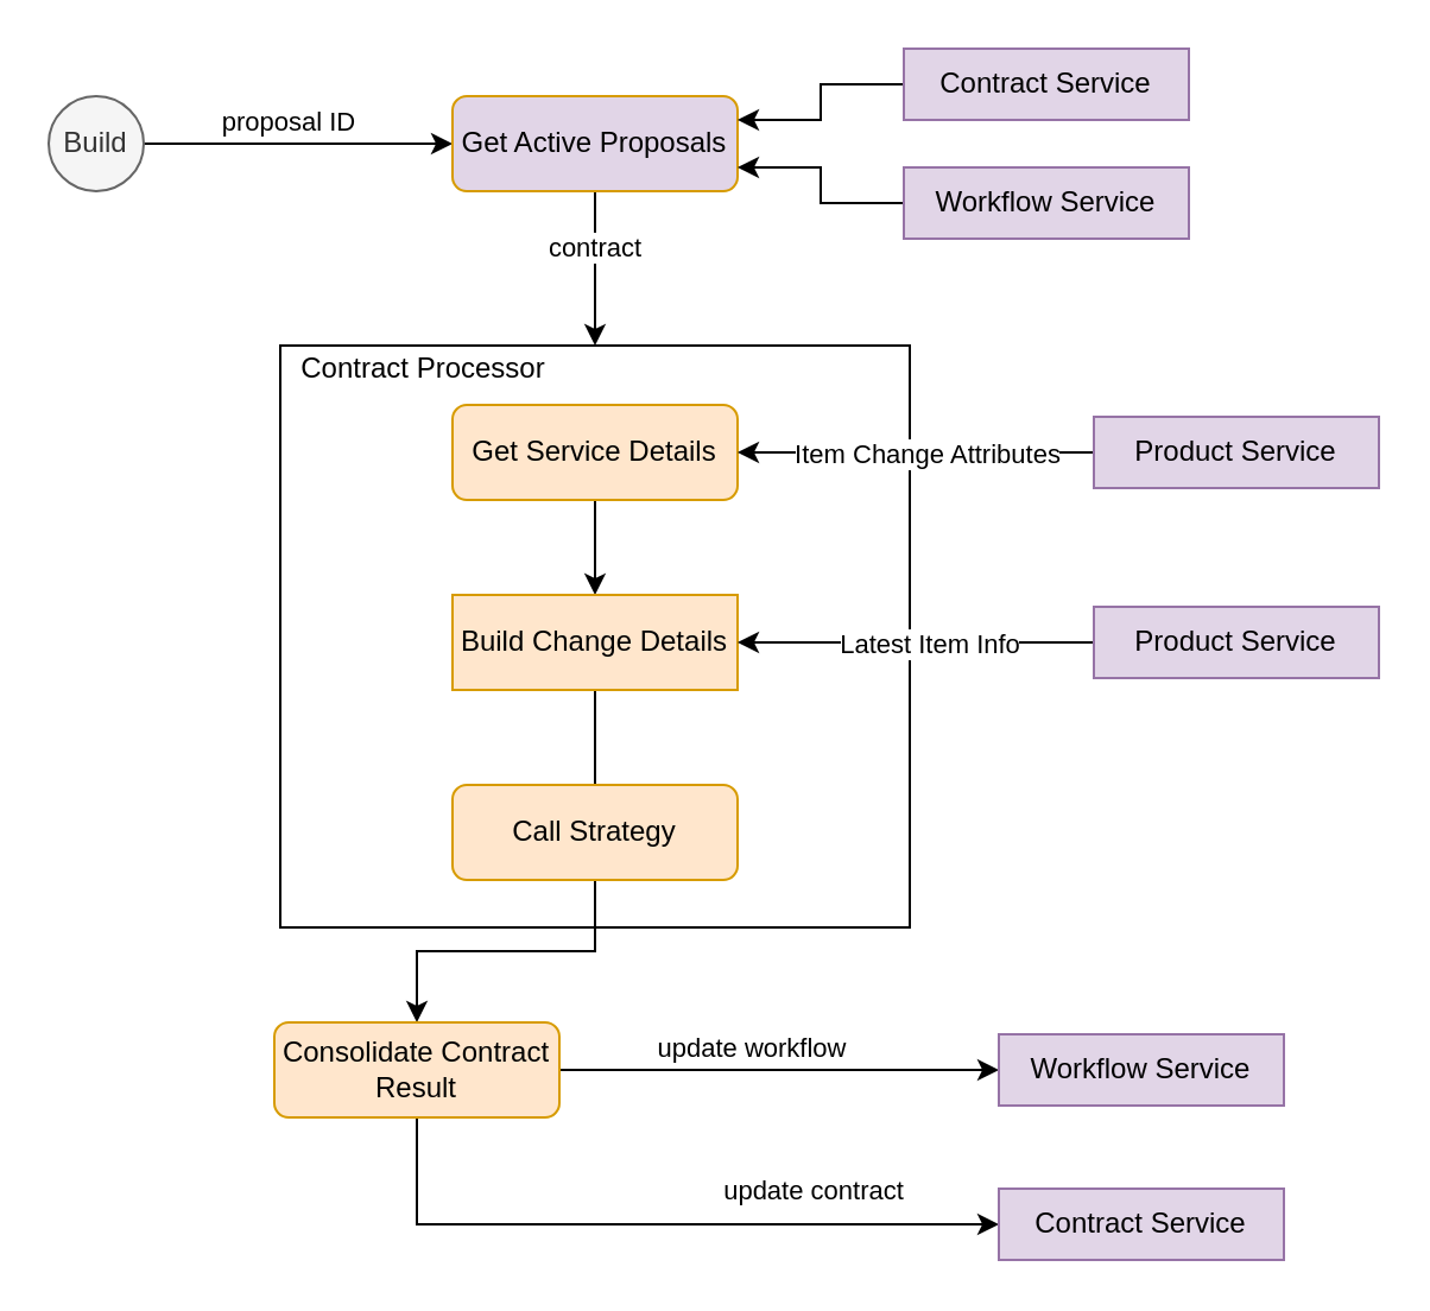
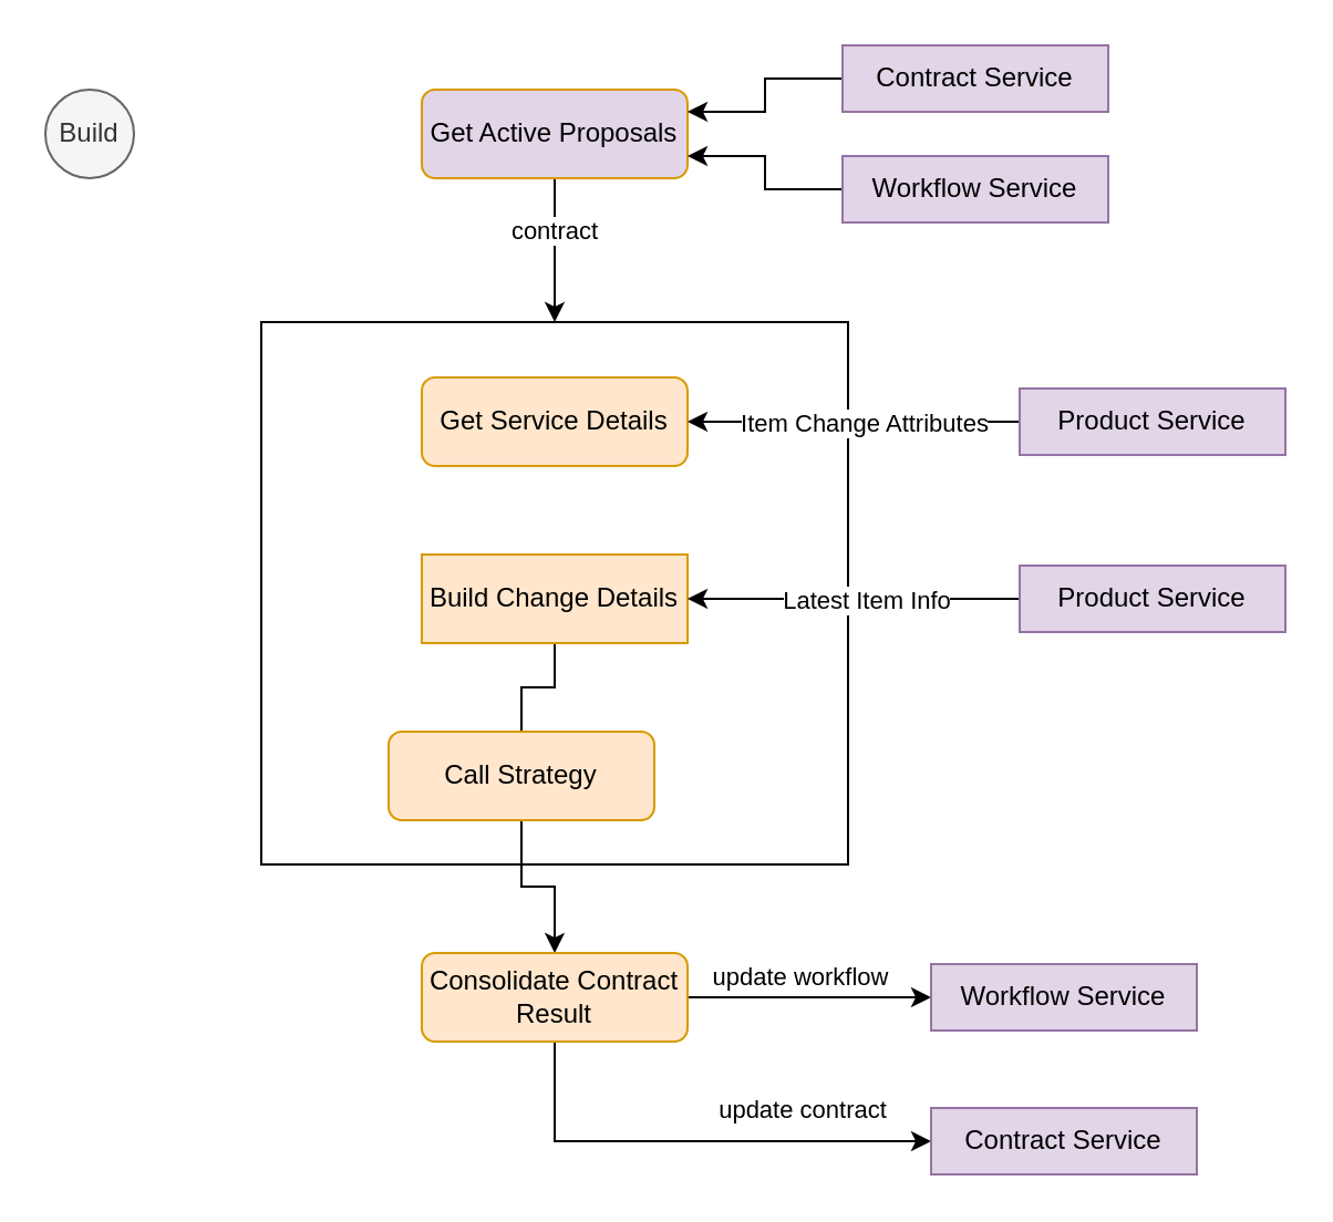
  <mxCell id="0" />
  <mxCell id="1" parent="0" />
  <mxCell id="2" value="" style="rounded=0;whiteSpace=wrap;html=1;" vertex="1" parent="1"><mxGeometry x="117.5" y="145" width="265" height="245" as="geometry" /></mxCell>
- <mxCell id="3" style="edgeStyle=orthogonalEdgeStyle;rounded=0;orthogonalLoop=1;jettySize=auto;html=1;entryX=0;entryY=0.5;entryDx=0;entryDy=0;" edge="1" parent="1" source="5" target="8"><mxGeometry relative="1" as="geometry"><mxPoint x="180" y="60" as="targetPoint" /></mxGeometry></mxCell>
- <mxCell id="4" value="proposal ID" style="edgeLabel;html=1;align=center;verticalAlign=middle;resizable=0;points=[];" vertex="1" connectable="0" parent="3"><mxGeometry x="-0.272" relative="1" as="geometry"><mxPoint x="13" y="-10" as="offset" /></mxGeometry></mxCell>
  <mxCell id="5" value="Build" style="ellipse;whiteSpace=wrap;html=1;aspect=fixed;fillColor=#f5f5f5;strokeColor=#666666;fontColor=#333333;" vertex="1" parent="1"><mxGeometry x="20" y="40" width="40" height="40" as="geometry" /></mxCell>
  <mxCell id="6" style="edgeStyle=orthogonalEdgeStyle;rounded=0;orthogonalLoop=1;jettySize=auto;html=1;entryX=0.5;entryY=0;entryDx=0;entryDy=0;" edge="1" parent="1" source="8" target="2"><mxGeometry relative="1" as="geometry" /></mxCell>
  <mxCell id="7" value="contract" style="edgeLabel;html=1;align=center;verticalAlign=middle;resizable=0;points=[];" vertex="1" connectable="0" parent="6"><mxGeometry x="-0.283" y="-1" relative="1" as="geometry"><mxPoint as="offset" /></mxGeometry></mxCell>
  <mxCell id="8" value="Get Active Proposals" style="rounded=1;whiteSpace=wrap;html=1;fillColor=#e1d5e7;strokeColor=#d79b00;" vertex="1" parent="1"><mxGeometry x="190" y="40" width="120" height="40" as="geometry" /></mxCell>
  <mxCell id="9" style="edgeStyle=orthogonalEdgeStyle;rounded=0;orthogonalLoop=1;jettySize=auto;html=1;entryX=1;entryY=0.25;entryDx=0;entryDy=0;" edge="1" parent="1" source="10" target="8"><mxGeometry relative="1" as="geometry" /></mxCell>
  <mxCell id="10" value="Contract Service" style="rounded=0;whiteSpace=wrap;html=1;fillColor=#e1d5e7;strokeColor=#9673a6;" vertex="1" parent="1"><mxGeometry x="380" y="20" width="120" height="30" as="geometry" /></mxCell>
  <mxCell id="11" style="edgeStyle=orthogonalEdgeStyle;rounded=0;orthogonalLoop=1;jettySize=auto;html=1;entryX=1;entryY=0.75;entryDx=0;entryDy=0;" edge="1" parent="1" source="12" target="8"><mxGeometry relative="1" as="geometry" /></mxCell>
  <mxCell id="12" value="Workflow Service" style="rounded=0;whiteSpace=wrap;html=1;fillColor=#e1d5e7;strokeColor=#9673a6;" vertex="1" parent="1"><mxGeometry x="380" y="70" width="120" height="30" as="geometry" /></mxCell>
- <mxCell id="13" style="edgeStyle=orthogonalEdgeStyle;rounded=0;orthogonalLoop=1;jettySize=auto;html=1;entryX=0.5;entryY=0;entryDx=0;entryDy=0;" edge="1" parent="1" source="14" target="19"><mxGeometry relative="1" as="geometry" /></mxCell>
  <mxCell id="14" value="Get Service Details" style="rounded=1;whiteSpace=wrap;html=1;fillColor=#ffe6cc;strokeColor=#d79b00;" vertex="1" parent="1"><mxGeometry x="190" y="170" width="120" height="40" as="geometry" /></mxCell>
  <mxCell id="15" style="edgeStyle=orthogonalEdgeStyle;rounded=0;orthogonalLoop=1;jettySize=auto;html=1;entryX=1;entryY=0.5;entryDx=0;entryDy=0;" edge="1" parent="1" source="17" target="14"><mxGeometry relative="1" as="geometry"><mxPoint x="310" y="200" as="targetPoint" /></mxGeometry></mxCell>
  <mxCell id="16" value="Item Change Attributes" style="edgeLabel;html=1;align=center;verticalAlign=middle;resizable=0;points=[];" vertex="1" connectable="0" parent="15"><mxGeometry x="-0.151" y="-1" relative="1" as="geometry"><mxPoint x="-7" y="1" as="offset" /></mxGeometry></mxCell>
  <mxCell id="17" value="Product Service" style="rounded=0;whiteSpace=wrap;html=1;fillColor=#e1d5e7;strokeColor=#9673a6;" vertex="1" parent="1"><mxGeometry x="460" y="175" width="120" height="30" as="geometry" /></mxCell>
  <mxCell id="18" style="edgeStyle=orthogonalEdgeStyle;rounded=0;orthogonalLoop=1;jettySize=auto;html=1;entryX=0.5;entryY=0;entryDx=0;entryDy=0;endArrow=none;" edge="1" parent="1" source="19" target="24"><mxGeometry relative="1" as="geometry" /></mxCell>
  <mxCell id="19" value="Build Change Details" style="whiteSpace=wrap;html=1;fillColor=#ffe6cc;strokeColor=#d79b00;rounded=0;" vertex="1" parent="1"><mxGeometry x="190" y="250" width="120" height="40" as="geometry" /></mxCell>
  <mxCell id="20" style="edgeStyle=orthogonalEdgeStyle;rounded=0;orthogonalLoop=1;jettySize=auto;html=1;entryX=1;entryY=0.5;entryDx=0;entryDy=0;" edge="1" parent="1" source="22" target="19"><mxGeometry relative="1" as="geometry" /></mxCell>
  <mxCell id="21" value="Latest Item Info" style="edgeLabel;html=1;align=center;verticalAlign=middle;resizable=0;points=[];" vertex="1" connectable="0" parent="20"><mxGeometry x="0.236" y="-1" relative="1" as="geometry"><mxPoint x="23" y="1" as="offset" /></mxGeometry></mxCell>
  <mxCell id="22" value="Product Service" style="rounded=0;whiteSpace=wrap;html=1;fillColor=#e1d5e7;strokeColor=#9673a6;" vertex="1" parent="1"><mxGeometry x="460" y="255" width="120" height="30" as="geometry" /></mxCell>
  <mxCell id="23" style="edgeStyle=orthogonalEdgeStyle;rounded=0;orthogonalLoop=1;jettySize=auto;html=1;entryX=0.5;entryY=0;entryDx=0;entryDy=0;" edge="1" parent="1" source="24" target="29"><mxGeometry relative="1" as="geometry" /></mxCell>
- <mxCell id="24" value="Call Strategy" style="rounded=1;whiteSpace=wrap;html=1;fillColor=#ffe6cc;strokeColor=#d79b00;" vertex="1" parent="1"><mxGeometry x="190" y="330" width="120" height="40" as="geometry" /></mxCell>
+ <mxCell id="24" value="Call Strategy" style="rounded=1;whiteSpace=wrap;html=1;fillColor=#ffe6cc;strokeColor=#d79b00;" vertex="1" parent="1"><mxGeometry x="175" y="330" width="120" height="40" as="geometry" /></mxCell>
  <mxCell id="25" style="edgeStyle=orthogonalEdgeStyle;rounded=0;orthogonalLoop=1;jettySize=auto;html=1;entryX=0;entryY=0.5;entryDx=0;entryDy=0;" edge="1" parent="1" source="29" target="31"><mxGeometry relative="1" as="geometry" /></mxCell>
  <mxCell id="26" value="update workflow" style="edgeLabel;html=1;align=center;verticalAlign=middle;resizable=0;points=[];" vertex="1" connectable="0" parent="25"><mxGeometry x="-0.2" relative="1" as="geometry"><mxPoint x="6" y="-10" as="offset" /></mxGeometry></mxCell>
  <mxCell id="27" style="edgeStyle=orthogonalEdgeStyle;rounded=0;orthogonalLoop=1;jettySize=auto;html=1;entryX=0;entryY=0.5;entryDx=0;entryDy=0;exitX=0.5;exitY=1;exitDx=0;exitDy=0;" edge="1" parent="1" source="29" target="32"><mxGeometry relative="1" as="geometry" /></mxCell>
  <mxCell id="28" value="update contract" style="edgeLabel;html=1;align=center;verticalAlign=middle;resizable=0;points=[];" vertex="1" connectable="0" parent="27"><mxGeometry x="0.454" y="1" relative="1" as="geometry"><mxPoint y="-14" as="offset" /></mxGeometry></mxCell>
- <mxCell id="29" value="Consolidate Contract Result" style="rounded=1;whiteSpace=wrap;html=1;fillColor=#ffe6cc;strokeColor=#d79b00;" vertex="1" parent="1"><mxGeometry x="115" y="430" width="120" height="40" as="geometry" /></mxCell>
- <mxCell id="30" value="Contract Processor" style="text;html=1;strokeColor=none;fillColor=none;align=center;verticalAlign=middle;whiteSpace=wrap;rounded=0;" vertex="1" parent="1"><mxGeometry x="117.5" y="145" width="120" height="20" as="geometry" /></mxCell>
+ <mxCell id="29" value="Consolidate Contract Result" style="rounded=1;whiteSpace=wrap;html=1;fillColor=#ffe6cc;strokeColor=#d79b00;" vertex="1" parent="1"><mxGeometry x="190" y="430" width="120" height="40" as="geometry" /></mxCell>
  <mxCell id="31" value="Workflow Service" style="rounded=0;whiteSpace=wrap;html=1;fillColor=#e1d5e7;strokeColor=#9673a6;" vertex="1" parent="1"><mxGeometry x="420" y="435" width="120" height="30" as="geometry" /></mxCell>
  <mxCell id="32" value="Contract Service" style="rounded=0;whiteSpace=wrap;html=1;fillColor=#e1d5e7;strokeColor=#9673a6;" vertex="1" parent="1"><mxGeometry x="420" y="500" width="120" height="30" as="geometry" /></mxCell>
